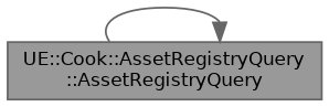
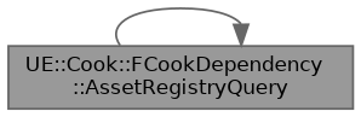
  digraph {
    rankdir=RL
-   n1 [color=gray40 fillcolor=grey60 fontcolor=black fontname=Helvetica fontsize=10 height=0.2 label="UE::Cook::AssetRegistryQuery\l::AssetRegistryQuery" shape=box style=filled width=0.4]
+   n1 [color=gray40 fillcolor=grey60 fontcolor=black fontname=Helvetica fontsize=10 height=0.2 label="UE::Cook::FCookDependency\l::AssetRegistryQuery" shape=box style=filled width=0.4]
    n1 -> n1 [color=gray40 dir=back fontname=Helvetica fontsize=10 labelfontname=Helvetica labelfontsize=10 style=solid]
  }
